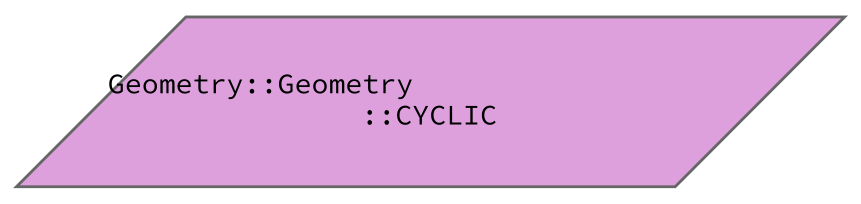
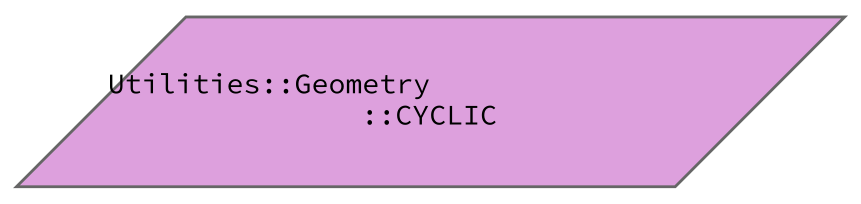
  digraph {
    rankdir=LR
    fontname="Source Code Pro"
-   n1 [color=grey40 fillcolor=plum fontname="Source Code Pro" fontsize=10 height=0.2 label="Geometry::Geometry\l::CYCLIC" shape=parallelogram style=filled width=0.4]
+   n1 [color=grey40 fillcolor=plum fontname="Source Code Pro" fontsize=10 height=0.2 label="Utilities::Geometry\l::CYCLIC" shape=parallelogram style=filled width=0.4]
  }
